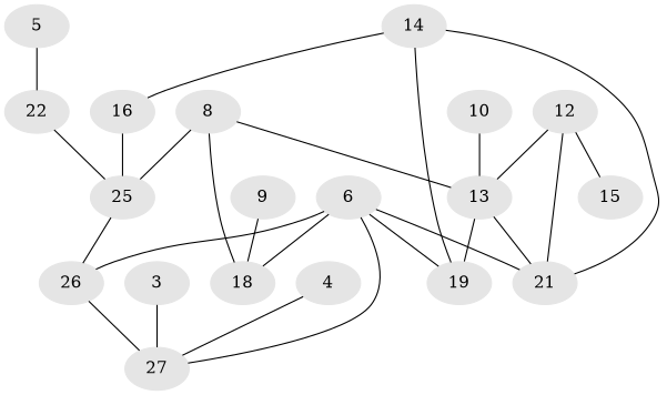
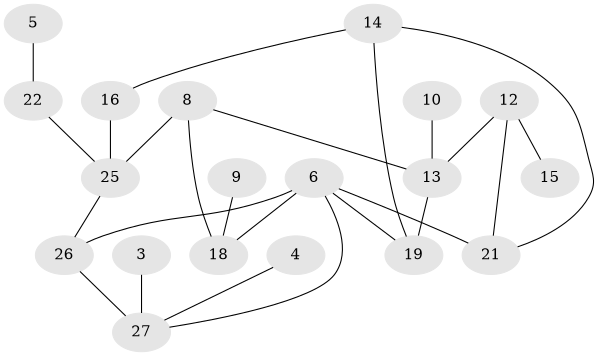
  graph {
    node [color=gray90 style=filled]
    edge [weight=1.0]
    3
    27
    4
    5
    22
    25
    6
    18
    19
    21
    26
    8
    13
    9
    10
    12
    15
    14
    16
    3 -- 27
    4 -- 27 [weight=2.0]
    5 -- 22
    22 -- 25
    25 -- 26
    6 -- 27
    6 -- 18
    6 -- 19
    6 -- 21
    6 -- 26
    26 -- 27 [weight=3.0]
    8 -- 25 [weight=2.0]
    8 -- 18
    8 -- 13
    13 -- 19
-   13 -- 21
    9 -- 18
    10 -- 13
    12 -- 21
    12 -- 13
    12 -- 15
    14 -- 19
    14 -- 21
    14 -- 16
    16 -- 25 [weight=2.0]
  }
